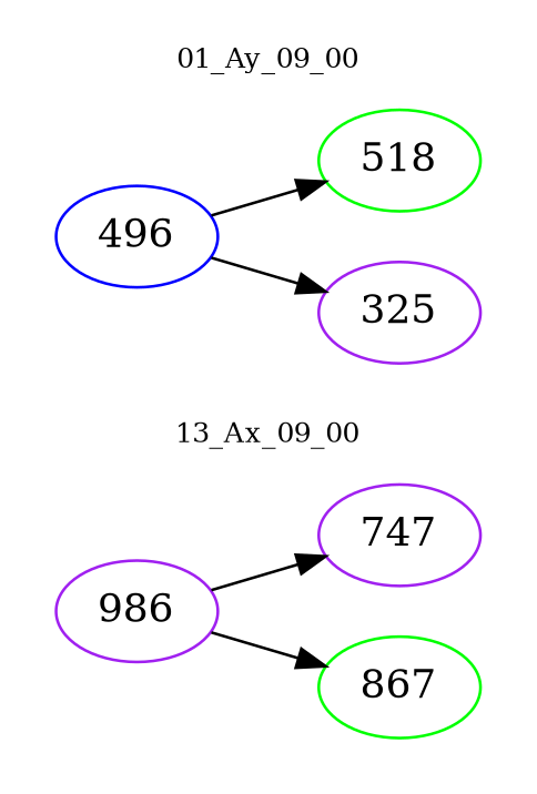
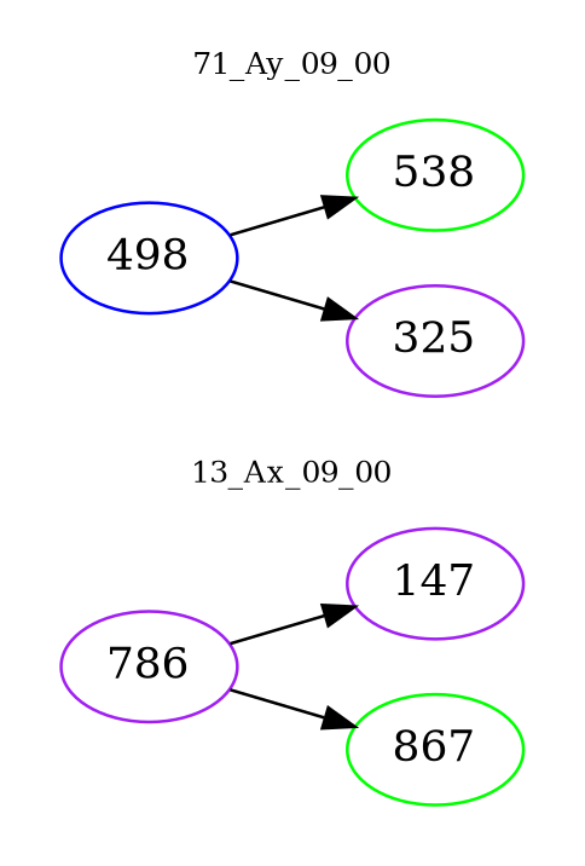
  digraph {
    rankdir=LR
    node [color=purple]
    edge [color=black]
-   n1 [label=986]
+   n1 [label=786]
    n2 [color=green label=867]
-   n3 [label=747]
-   n4 [color=blue label=496]
+   n3 [label=147]
+   n4 [color=blue label=498]
    n5 [label=325]
-   n6 [color=green label=518]
+   n6 [color=green label=538]
    subgraph cluster_1 {
      color=white
      fontsize=10
      label="13_Ax_09_00"
      n1
      n2
      n3
    }
    subgraph cluster_2 {
      color=white
      fontsize=10
-     label="01_Ay_09_00"
+     label="71_Ay_09_00"
      n4
      n5
      n6
    }
    n1 -> n2
    n1 -> n3
    n4 -> n5
    n4 -> n6
  }
